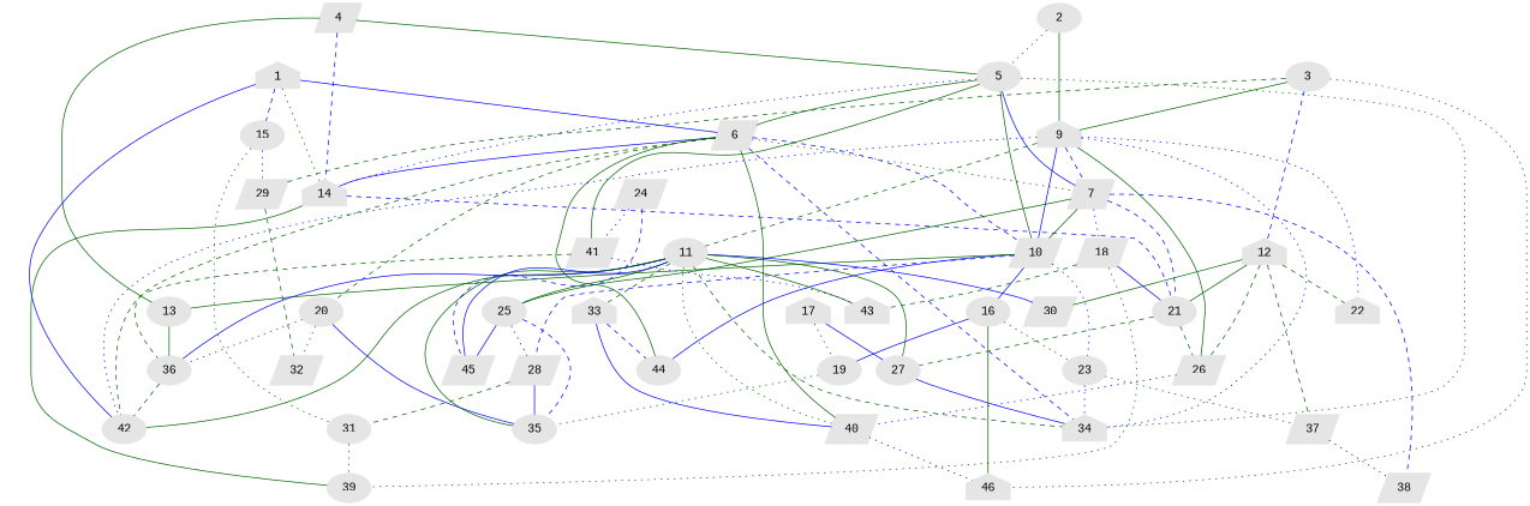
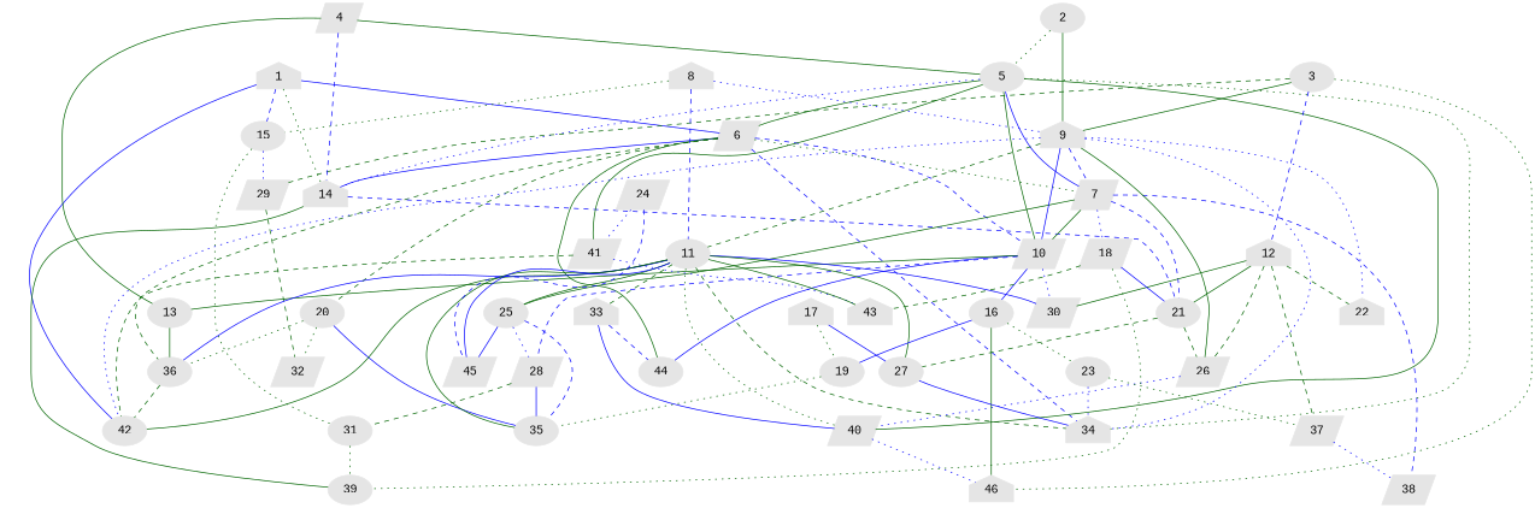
  graph {
    fontname="Liberation Mono"
    node [color=gray90 fontname="Liberation Mono" shape=ellipse style=filled]
    edge [color=darkgreen fontname="Liberation Mono" style=solid weight=1.0]
    1 [shape=house]
    6 [shape=parallelogram]
    14 [shape=house]
    15
    42
    7 [shape=parallelogram]
    10 [shape=parallelogram]
    34 [shape=house]
    20
    36
    44
    21
    39
    29 [shape=parallelogram]
    31
    2
    5
    9 [shape=house]
    40 [shape=parallelogram]
    41 [shape=parallelogram]
    11
    22 [shape=house]
    26 [shape=parallelogram]
    3
    12 [shape=house]
    46 [shape=house]
    18 [shape=parallelogram]
    25
    38 [shape=parallelogram]
    30 [shape=parallelogram]
    37 [shape=parallelogram]
    32 [shape=parallelogram]
    4 [shape=parallelogram]
    13
    16
    23
    28 [shape=parallelogram]
    43 [shape=house]
    35
    27
    45 [shape=parallelogram]
+   8 [shape=house]
    33 [shape=house]
    19
    17 [shape=house]
    24 [shape=parallelogram]
    1 -- 6 [color=blue]
    1 -- 14 [style=dotted]
    1 -- 15 [color=blue style=dashed]
    1 -- 42 [color=blue]
    6 -- 14 [color=blue]
    6 -- 7 [style=dotted]
    6 -- 10 [color=blue style=dashed]
    6 -- 34 [color=blue style=dashed]
    6 -- 20 [style=dashed]
    6 -- 36 [style=dashed]
    6 -- 44
    14 -- 21 [color=blue style=dashed]
    14 -- 39
    15 -- 29 [color=blue style=dotted]
    15 -- 31 [style=dotted]
    7 -- 10 [weight=2.0]
    7 -- 21 [color=blue style=dashed]
    7 -- 18 [color=blue style=dotted]
    7 -- 25
    7 -- 38 [color=blue style=dashed]
    10 -- 44 [color=blue]
    10 -- 13 [weight=2.0]
    10 -- 16 [color=blue]
-   10 -- 23 [color=blue style=dotted]
+   10 -- 30 [color=blue style=dotted]
    10 -- 28 [color=blue style=dashed]
    20 -- 36 [style=dotted weight=2.0]
    20 -- 32 [style=dotted]
    20 -- 35 [color=blue]
    36 -- 42 [style=dashed]
    21 -- 26 [style=dashed weight=2.0]
    21 -- 27 [style=dashed]
    29 -- 32 [style=dashed]
    31 -- 39 [style=dotted]
    2 -- 5 [style=dotted]
    2 -- 9 [weight=2.0]
    5 -- 6
    5 -- 14 [color=blue style=dotted]
    5 -- 7 [color=blue]
    5 -- 10
    5 -- 34 [style=dotted weight=2.0]
-   6 -- 40
+   5 -- 40
    5 -- 41
    9 -- 42 [color=blue style=dotted]
    9 -- 7 [color=blue style=dashed]
    9 -- 10 [color=blue weight=4.0]
    9 -- 34 [color=blue style=dotted]
    9 -- 11 [style=dashed]
    9 -- 22 [color=blue style=dotted]
    9 -- 26 [weight=2.0]
    40 -- 46 [color=blue style=dotted]
    41 -- 42 [style=dashed]
    41 -- 43 [color=blue style=dotted]
    11 -- 42
    11 -- 34 [style=dashed]
    11 -- 36 [color=blue]
    11 -- 40 [style=dotted]
    11 -- 25
    11 -- 30 [color=blue]
    11 -- 43
    11 -- 35
    11 -- 27
    11 -- 45 [color=blue]
    11 -- 33 [style=dashed]
    26 -- 40 [color=blue style=dotted]
    3 -- 29 [style=dashed]
    3 -- 9
    3 -- 12 [color=blue style=dashed]
    3 -- 46 [style=dotted]
    12 -- 21
    12 -- 22 [style=dashed]
    12 -- 26 [style=dashed]
    12 -- 30
    12 -- 37 [style=dashed]
    18 -- 21 [color=blue weight=2.0]
    18 -- 39 [style=dotted]
    18 -- 43 [style=dashed]
    25 -- 28 [color=blue style=dotted]
    25 -- 35 [color=blue style=dashed]
    25 -- 45 [color=blue]
    37 -- 38 [color=blue style=dotted]
    4 -- 14 [color=blue style=dashed]
    4 -- 5
    4 -- 13
    13 -- 36
    16 -- 46
    16 -- 23 [style=dotted]
    16 -- 19 [color=blue]
    23 -- 34 [color=blue style=dotted]
    23 -- 37 [style=dotted]
    28 -- 31 [style=dashed]
    28 -- 35 [color=blue]
    27 -- 34 [color=blue]
+   8 -- 15 [style=dotted]
+   8 -- 9 [color=blue style=dotted]
+   8 -- 11 [color=blue style=dashed]
    33 -- 44 [color=blue style=dashed]
    33 -- 40 [color=blue]
    19 -- 35 [style=dotted]
    17 -- 27 [color=blue]
    17 -- 19 [style=dotted]
    24 -- 41 [color=blue style=dotted]
    24 -- 45 [color=blue style=dashed]
  }
